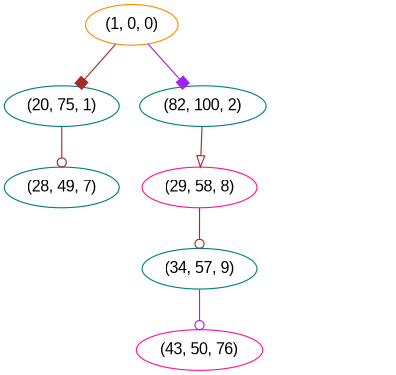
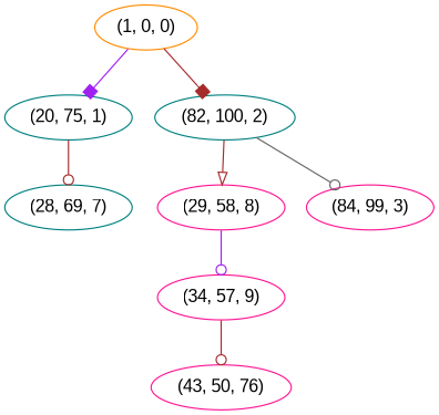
  digraph {
    fontname="Liberation Sans"
    node [color=teal fontname="Liberation Sans"]
    edge [arrowhead=odot color=brown fontname="Liberation Sans"]
    n1 [color=darkorange label="(1, 0, 0)"]
    "(20, 75, 1)"
    "(82, 100, 2)"
-   "(28, 69, 7)" [label="(28, 49, 7)"]
+   "(28, 69, 7)"
    "(29, 58, 8)" [color=deeppink]
-   "(34, 57, 9)"
+   "(84, 99, 3)" [color=deeppink]
+   "(34, 57, 9)" [color=deeppink]
    n8 [color=deeppink label="(43, 50, 76)"]
-   n1 -> "(20, 75, 1)" [arrowhead=box]
-   n1 -> "(82, 100, 2)" [arrowhead=box color=purple]
+   n1 -> "(20, 75, 1)" [arrowhead=box color=purple]
+   n1 -> "(82, 100, 2)" [arrowhead=box]
    "(20, 75, 1)" -> "(28, 69, 7)"
    "(82, 100, 2)" -> "(29, 58, 8)" [arrowhead=onormal]
-   "(29, 58, 8)" -> "(34, 57, 9)"
-   "(34, 57, 9)" -> n8 [color=purple]
+   "(82, 100, 2)" -> "(84, 99, 3)" [color=gray40]
+   "(29, 58, 8)" -> "(34, 57, 9)" [color=purple]
+   "(34, 57, 9)" -> n8
  }
